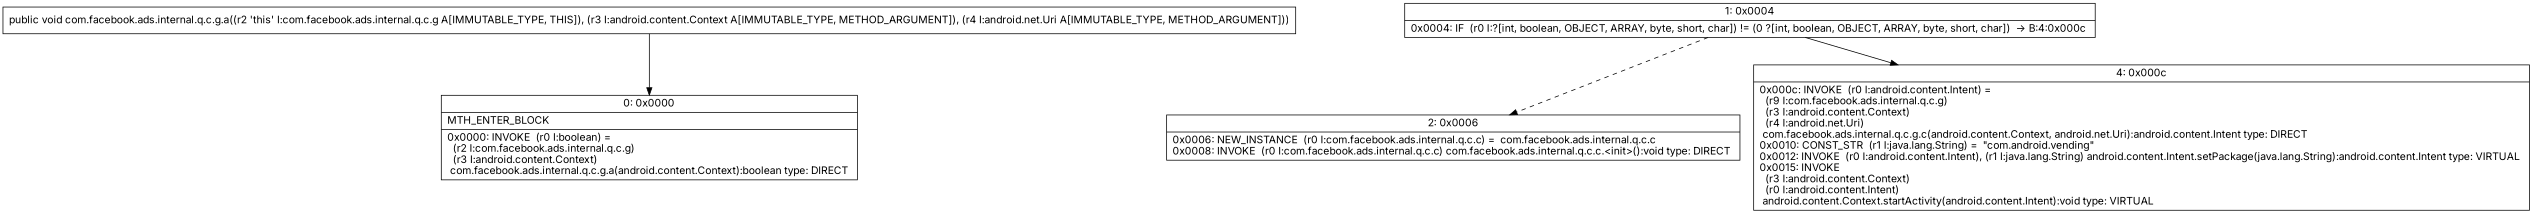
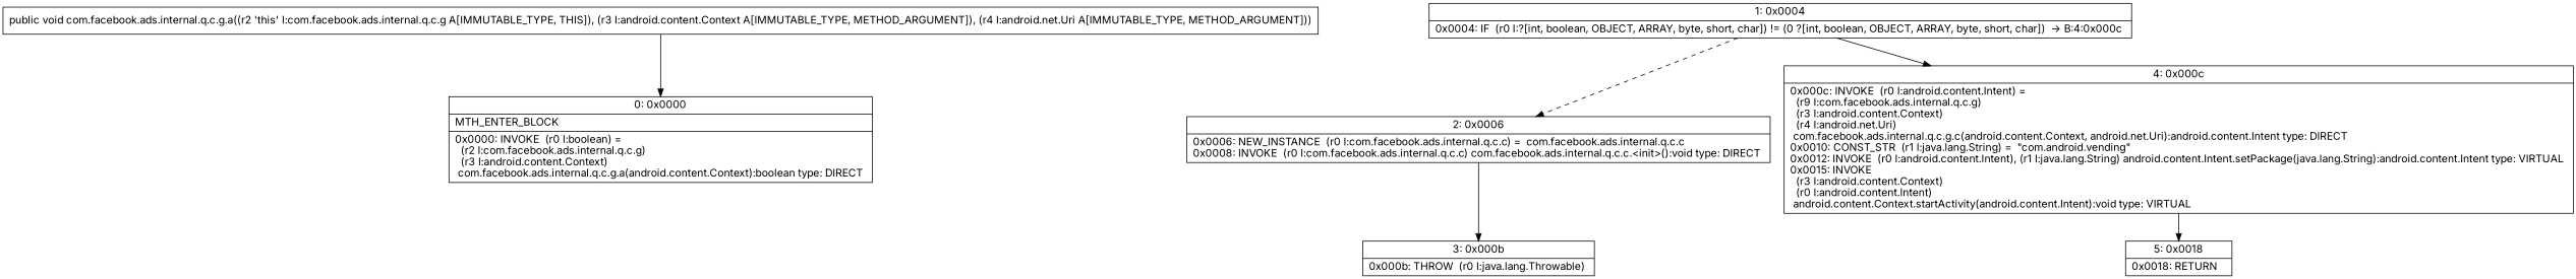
  digraph {
    fontname=Inter
    node [fontname=Inter shape=record]
    edge [fontname=Inter]
    n1 [label="{0\:\ 0x0000|MTH_ENTER_BLOCK\l|0x0000: INVOKE  (r0 I:boolean) = \l  (r2 I:com.facebook.ads.internal.q.c.g)\l  (r3 I:android.content.Context)\l com.facebook.ads.internal.q.c.g.a(android.content.Context):boolean type: DIRECT \l}"]
    n2 [label="{1\:\ 0x0004|0x0004: IF  (r0 I:?[int, boolean, OBJECT, ARRAY, byte, short, char]) != (0 ?[int, boolean, OBJECT, ARRAY, byte, short, char])  \-\> B:4:0x000c \l}"]
    n3 [label="{2\:\ 0x0006|0x0006: NEW_INSTANCE  (r0 I:com.facebook.ads.internal.q.c.c) =  com.facebook.ads.internal.q.c.c \l0x0008: INVOKE  (r0 I:com.facebook.ads.internal.q.c.c) com.facebook.ads.internal.q.c.c.\<init\>():void type: DIRECT \l}"]
    n4 [label="{4\:\ 0x000c|0x000c: INVOKE  (r0 I:android.content.Intent) = \l  (r9 I:com.facebook.ads.internal.q.c.g)\l  (r3 I:android.content.Context)\l  (r4 I:android.net.Uri)\l com.facebook.ads.internal.q.c.g.c(android.content.Context, android.net.Uri):android.content.Intent type: DIRECT \l0x0010: CONST_STR  (r1 I:java.lang.String) =  \"com.android.vending\" \l0x0012: INVOKE  (r0 I:android.content.Intent), (r1 I:java.lang.String) android.content.Intent.setPackage(java.lang.String):android.content.Intent type: VIRTUAL \l0x0015: INVOKE  \l  (r3 I:android.content.Context)\l  (r0 I:android.content.Intent)\l android.content.Context.startActivity(android.content.Intent):void type: VIRTUAL \l}"]
+   n5 [label="{3\:\ 0x000b|0x000b: THROW  (r0 I:java.lang.Throwable) \l}"]
+   n6 [label="{5\:\ 0x0018|0x0018: RETURN   \l}"]
    n7 [label="{public void com.facebook.ads.internal.q.c.g.a((r2 'this' I:com.facebook.ads.internal.q.c.g A[IMMUTABLE_TYPE, THIS]), (r3 I:android.content.Context A[IMMUTABLE_TYPE, METHOD_ARGUMENT]), (r4 I:android.net.Uri A[IMMUTABLE_TYPE, METHOD_ARGUMENT])) }"]
    n2 -> n3 [style=dashed]
    n2 -> n4
+   n3 -> n5
+   n4 -> n6
    n7 -> n1
  }
